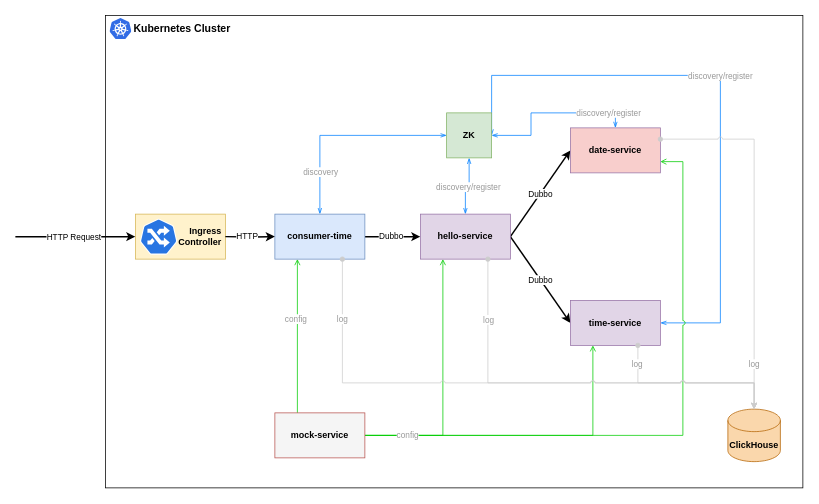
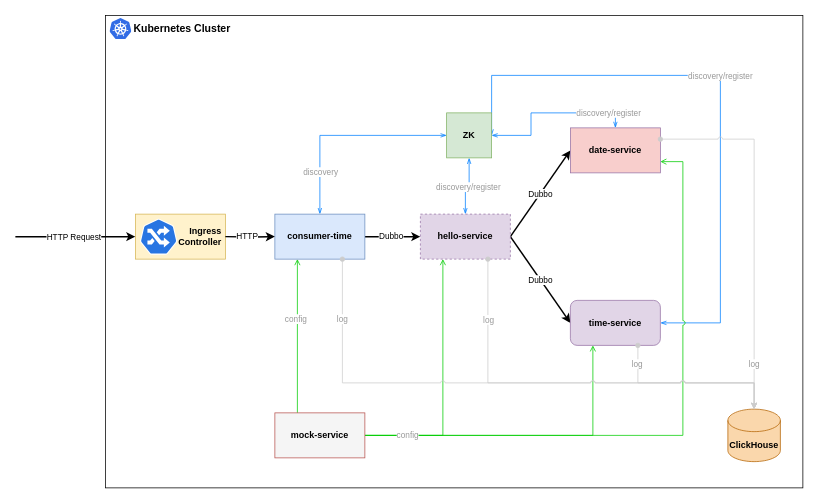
  <mxCell id="0" />
  <mxCell id="1" parent="0" />
  <mxCell id="2" value="" style="rounded=0;whiteSpace=wrap;html=1;" parent="1" vertex="1"><mxGeometry x="140" y="20" width="930" height="630" as="geometry" /></mxCell>
  <mxCell id="3" value="Ingress &lt;br&gt;Controller" style="rounded=0;whiteSpace=wrap;html=1;align=right;spacingRight=3;fillColor=#fff2cc;strokeColor=#d6b656;fontStyle=1" parent="1" vertex="1"><mxGeometry x="180" y="285" width="120" height="60" as="geometry" /></mxCell>
  <mxCell id="4" style="edgeStyle=orthogonalEdgeStyle;rounded=0;orthogonalLoop=1;jettySize=auto;html=1;exitX=1;exitY=0.5;exitDx=0;exitDy=0;entryX=0;entryY=0.5;entryDx=0;entryDy=0;strokeWidth=2;" parent="1" source="8" target="15" edge="1"><mxGeometry relative="1" as="geometry" /></mxCell>
  <mxCell id="5" value="Dubbo" style="edgeLabel;html=1;align=center;verticalAlign=middle;resizable=0;points=[];" parent="4" vertex="1" connectable="0"><mxGeometry x="-0.089" relative="1" as="geometry"><mxPoint y="-1" as="offset" /></mxGeometry></mxCell>
  <mxCell id="6" style="edgeStyle=orthogonalEdgeStyle;rounded=0;orthogonalLoop=1;jettySize=auto;html=1;exitX=0.5;exitY=0;exitDx=0;exitDy=0;entryX=0;entryY=0.5;entryDx=0;entryDy=0;startArrow=openThin;startFill=0;endArrow=openThin;endFill=0;strokeColor=#007FFF;jumpStyle=arc;" parent="1" source="8" target="28" edge="1"><mxGeometry relative="1" as="geometry" /></mxCell>
  <mxCell id="7" value="discovery" style="edgeLabel;html=1;align=center;verticalAlign=middle;resizable=0;points=[];fontColor=#999999;" parent="6" vertex="1" connectable="0"><mxGeometry x="-0.469" y="1" relative="1" as="geometry"><mxPoint x="1" y="16" as="offset" /></mxGeometry></mxCell>
  <mxCell id="8" value="consumer-time" style="rounded=0;whiteSpace=wrap;html=1;fillColor=#dae8fc;strokeColor=#6c8ebf;fontStyle=1" parent="1" vertex="1"><mxGeometry x="366" y="285" width="120" height="60" as="geometry" /></mxCell>
  <mxCell id="9" style="rounded=0;orthogonalLoop=1;jettySize=auto;html=1;exitX=1;exitY=0.5;exitDx=0;exitDy=0;entryX=0;entryY=0.5;entryDx=0;entryDy=0;strokeWidth=2;" parent="1" source="15" target="18" edge="1"><mxGeometry relative="1" as="geometry" /></mxCell>
  <mxCell id="10" value="Dubbo" style="edgeLabel;html=1;align=center;verticalAlign=middle;resizable=0;points=[];" parent="9" vertex="1" connectable="0"><mxGeometry x="-0.006" relative="1" as="geometry"><mxPoint as="offset" /></mxGeometry></mxCell>
  <mxCell id="11" style="edgeStyle=none;rounded=0;orthogonalLoop=1;jettySize=auto;html=1;entryX=0;entryY=0.5;entryDx=0;entryDy=0;exitX=1;exitY=0.5;exitDx=0;exitDy=0;strokeWidth=2;" parent="1" source="15" target="21" edge="1"><mxGeometry relative="1" as="geometry" /></mxCell>
  <mxCell id="12" value="Dubbo" style="edgeLabel;html=1;align=center;verticalAlign=middle;resizable=0;points=[];" parent="11" vertex="1" connectable="0"><mxGeometry x="-0.006" relative="1" as="geometry"><mxPoint as="offset" /></mxGeometry></mxCell>
  <mxCell id="13" style="edgeStyle=orthogonalEdgeStyle;rounded=0;orthogonalLoop=1;jettySize=auto;html=1;exitX=0.5;exitY=0;exitDx=0;exitDy=0;entryX=0.5;entryY=1;entryDx=0;entryDy=0;startArrow=openThin;startFill=0;endArrow=openThin;endFill=0;strokeColor=#007FFF;jumpStyle=arc;" parent="1" source="15" target="28" edge="1"><mxGeometry relative="1" as="geometry" /></mxCell>
  <mxCell id="14" value="discovery/register" style="edgeLabel;html=1;align=center;verticalAlign=middle;resizable=0;points=[];fontColor=#999999;" parent="13" vertex="1" connectable="0"><mxGeometry x="0.032" y="-1" relative="1" as="geometry"><mxPoint as="offset" /></mxGeometry></mxCell>
- <mxCell id="15" value="hello-service" style="rounded=0;whiteSpace=wrap;html=1;fillColor=#e1d5e7;strokeColor=#9673a6;fontStyle=1" parent="1" vertex="1"><mxGeometry x="560" y="285" width="120" height="60" as="geometry" /></mxCell>
+ <mxCell id="15" value="hello-service" style="rounded=0;whiteSpace=wrap;html=1;fillColor=#e1d5e7;strokeColor=#9673a6;fontStyle=1;dashed=1;" parent="1" vertex="1"><mxGeometry x="560" y="285" width="120" height="60" as="geometry" /></mxCell>
  <mxCell id="16" style="edgeStyle=orthogonalEdgeStyle;rounded=0;orthogonalLoop=1;jettySize=auto;html=1;exitX=0.5;exitY=0;exitDx=0;exitDy=0;entryX=1;entryY=0.5;entryDx=0;entryDy=0;startArrow=openThin;startFill=0;endArrow=openThin;endFill=0;strokeColor=#007FFF;jumpStyle=arc;" parent="1" source="18" target="28" edge="1"><mxGeometry relative="1" as="geometry" /></mxCell>
  <mxCell id="17" value="discovery/register" style="edgeLabel;html=1;align=center;verticalAlign=middle;resizable=0;points=[];fontColor=#999999;" parent="16" vertex="1" connectable="0"><mxGeometry x="-0.717" y="-1" relative="1" as="geometry"><mxPoint as="offset" /></mxGeometry></mxCell>
  <mxCell id="18" value="date-service" style="rounded=0;whiteSpace=wrap;html=1;fillColor=#f8cecc;strokeColor=#9673a6;fontStyle=1;" parent="1" vertex="1"><mxGeometry x="760" y="170" width="120" height="60" as="geometry" /></mxCell>
  <mxCell id="19" style="edgeStyle=orthogonalEdgeStyle;rounded=0;orthogonalLoop=1;jettySize=auto;html=1;exitX=1;exitY=0.5;exitDx=0;exitDy=0;startArrow=openThin;startFill=0;endArrow=openThin;endFill=0;entryX=1;entryY=0.5;entryDx=0;entryDy=0;strokeColor=#007FFF;jumpStyle=arc;" parent="1" source="21" target="28" edge="1"><mxGeometry relative="1" as="geometry"><mxPoint x="640" y="50" as="targetPoint" /><Array as="points"><mxPoint x="960" y="430" /><mxPoint x="960" y="100" /></Array></mxGeometry></mxCell>
  <mxCell id="20" value="discovery/register" style="edgeLabel;html=1;align=center;verticalAlign=middle;resizable=0;points=[];fontColor=#999999;" parent="19" vertex="1" connectable="0"><mxGeometry x="0.035" relative="1" as="geometry"><mxPoint as="offset" /></mxGeometry></mxCell>
- <mxCell id="21" value="time-service" style="rounded=0;whiteSpace=wrap;html=1;fillColor=#e1d5e7;strokeColor=#9673a6;fontStyle=1" parent="1" vertex="1"><mxGeometry x="760" y="400" width="120" height="60" as="geometry" /></mxCell>
+ <mxCell id="21" value="time-service" style="whiteSpace=wrap;html=1;fillColor=#e1d5e7;strokeColor=#9673a6;fontStyle=1;rounded=1;" parent="1" vertex="1"><mxGeometry x="760" y="400" width="120" height="60" as="geometry" /></mxCell>
  <mxCell id="22" value="" style="html=1;dashed=0;whitespace=wrap;fillColor=#2875E2;strokeColor=#ffffff;points=[[0.005,0.63,0],[0.1,0.2,0],[0.9,0.2,0],[0.5,0,0],[0.995,0.63,0],[0.72,0.99,0],[0.5,1,0],[0.28,0.99,0]];shape=mxgraph.kubernetes.icon;prIcon=ing" parent="1" vertex="1"><mxGeometry x="186" y="291" width="50" height="48" as="geometry" /></mxCell>
  <mxCell id="23" value="" style="endArrow=classic;html=1;entryX=0;entryY=0.5;entryDx=0;entryDy=0;fontStyle=1;strokeWidth=2;" parent="1" target="3" edge="1"><mxGeometry width="50" height="50" relative="1" as="geometry"><mxPoint x="20" y="315" as="sourcePoint" /><mxPoint x="30" y="296" as="targetPoint" /></mxGeometry></mxCell>
  <mxCell id="24" value="HTTP Request" style="edgeLabel;html=1;align=center;verticalAlign=middle;resizable=0;points=[];" parent="23" vertex="1" connectable="0"><mxGeometry x="-0.339" y="1" relative="1" as="geometry"><mxPoint x="24" y="1" as="offset" /></mxGeometry></mxCell>
  <mxCell id="25" value="" style="aspect=fixed;html=1;points=[];align=center;image;fontSize=12;image=img/lib/mscae/Kubernetes.svg;" parent="1" vertex="1"><mxGeometry x="146" y="24" width="29.17" height="28" as="geometry" /></mxCell>
  <mxCell id="26" value="Kubernetes Cluster" style="text;html=1;strokeColor=none;fillColor=none;align=center;verticalAlign=middle;whiteSpace=wrap;rounded=0;fontSize=14;fontStyle=1" parent="1" vertex="1"><mxGeometry x="175.17" y="28" width="134.83" height="20" as="geometry" /></mxCell>
  <mxCell id="27" value="ClickHouse" style="shape=cylinder3;whiteSpace=wrap;html=1;boundedLbl=1;backgroundOutline=1;size=15;fontStyle=1;fillColor=#fad7ac;strokeColor=#b46504;" parent="1" vertex="1"><mxGeometry x="970" y="545" width="70" height="70" as="geometry" /></mxCell>
  <mxCell id="28" value="ZK" style="rounded=0;whiteSpace=wrap;html=1;fontStyle=1;fillColor=#d5e8d4;strokeColor=#82b366;" parent="1" vertex="1"><mxGeometry x="595" y="150" width="60" height="60" as="geometry" /></mxCell>
  <mxCell id="29" style="edgeStyle=orthogonalEdgeStyle;rounded=0;orthogonalLoop=1;jettySize=auto;html=1;exitX=0.25;exitY=0;exitDx=0;exitDy=0;entryX=0.25;entryY=1;entryDx=0;entryDy=0;endArrow=open;endFill=0;strokeColor=#00CC00;jumpStyle=arc;" parent="1" source="35" target="8" edge="1"><mxGeometry relative="1" as="geometry" /></mxCell>
  <mxCell id="30" value="config" style="edgeLabel;html=1;align=center;verticalAlign=middle;resizable=0;points=[];fontColor=#999999;" parent="29" vertex="1" connectable="0"><mxGeometry x="0.044" relative="1" as="geometry"><mxPoint x="-3" y="-19" as="offset" /></mxGeometry></mxCell>
  <mxCell id="31" style="edgeStyle=orthogonalEdgeStyle;rounded=0;orthogonalLoop=1;jettySize=auto;html=1;entryX=0.25;entryY=1;entryDx=0;entryDy=0;endArrow=open;endFill=0;strokeColor=#00CC00;jumpStyle=arc;" parent="1" source="35" target="15" edge="1"><mxGeometry relative="1" as="geometry" /></mxCell>
  <mxCell id="32" style="edgeStyle=orthogonalEdgeStyle;rounded=0;orthogonalLoop=1;jettySize=auto;html=1;entryX=0.25;entryY=1;entryDx=0;entryDy=0;endArrow=open;endFill=0;strokeColor=#00CC00;jumpStyle=arc;" parent="1" source="35" target="21" edge="1"><mxGeometry relative="1" as="geometry" /></mxCell>
  <mxCell id="33" style="edgeStyle=orthogonalEdgeStyle;rounded=0;orthogonalLoop=1;jettySize=auto;html=1;entryX=1;entryY=0.75;entryDx=0;entryDy=0;endArrow=open;endFill=0;strokeColor=#00CC00;jumpStyle=arc;exitX=1;exitY=0.5;exitDx=0;exitDy=0;" parent="1" source="35" target="18" edge="1"><mxGeometry relative="1" as="geometry"><Array as="points"><mxPoint x="910" y="580" /><mxPoint x="910" y="215" /></Array></mxGeometry></mxCell>
  <mxCell id="34" value="config" style="edgeLabel;html=1;align=center;verticalAlign=middle;resizable=0;points=[];fontColor=#999999;" parent="33" vertex="1" connectable="0"><mxGeometry x="-0.862" relative="1" as="geometry"><mxPoint x="-1" y="-1" as="offset" /></mxGeometry></mxCell>
  <mxCell id="35" value="mock-service" style="rounded=0;whiteSpace=wrap;html=1;fontStyle=1;fillColor=#f5f5f5;strokeColor=#b85450;" parent="1" vertex="1"><mxGeometry x="366" y="550" width="120" height="60" as="geometry" /></mxCell>
  <mxCell id="36" style="edgeStyle=orthogonalEdgeStyle;rounded=0;orthogonalLoop=1;jettySize=auto;html=1;exitX=0.75;exitY=1;exitDx=0;exitDy=0;jumpStyle=arc;strokeColor=#CCCCCC;startArrow=oval;startFill=1;" parent="1" source="8" target="27" edge="1"><mxGeometry relative="1" as="geometry"><Array as="points"><mxPoint x="456" y="510" /><mxPoint x="1005" y="510" /></Array></mxGeometry></mxCell>
  <mxCell id="37" value="log" style="edgeLabel;html=1;align=center;verticalAlign=middle;resizable=0;points=[];fontColor=#999999;" parent="36" vertex="1" connectable="0"><mxGeometry x="-0.788" y="1" relative="1" as="geometry"><mxPoint x="-2" as="offset" /></mxGeometry></mxCell>
  <mxCell id="38" style="edgeStyle=orthogonalEdgeStyle;rounded=0;orthogonalLoop=1;jettySize=auto;html=1;exitX=0.75;exitY=1;exitDx=0;exitDy=0;entryX=0.5;entryY=0;entryDx=0;entryDy=0;entryPerimeter=0;jumpStyle=arc;strokeColor=#CCCCCC;startArrow=oval;startFill=1;" parent="1" source="15" target="27" edge="1"><mxGeometry relative="1" as="geometry"><Array as="points"><mxPoint x="650" y="510" /><mxPoint x="1005" y="510" /></Array></mxGeometry></mxCell>
  <mxCell id="39" value="log" style="edgeLabel;html=1;align=center;verticalAlign=middle;resizable=0;points=[];fontColor=#999999;" parent="38" vertex="1" connectable="0"><mxGeometry x="-0.713" relative="1" as="geometry"><mxPoint as="offset" /></mxGeometry></mxCell>
  <mxCell id="40" style="edgeStyle=orthogonalEdgeStyle;rounded=0;orthogonalLoop=1;jettySize=auto;html=1;exitX=1;exitY=0.25;exitDx=0;exitDy=0;entryX=0.5;entryY=0;entryDx=0;entryDy=0;entryPerimeter=0;jumpStyle=arc;strokeColor=#CCCCCC;startArrow=oval;startFill=1;" parent="1" source="18" target="27" edge="1"><mxGeometry relative="1" as="geometry" /></mxCell>
  <mxCell id="41" value="log" style="edgeLabel;html=1;align=center;verticalAlign=middle;resizable=0;points=[];fontColor=#999999;" parent="40" vertex="1" connectable="0"><mxGeometry x="0.75" y="1" relative="1" as="geometry"><mxPoint x="-2" as="offset" /></mxGeometry></mxCell>
  <mxCell id="42" style="edgeStyle=orthogonalEdgeStyle;rounded=0;orthogonalLoop=1;jettySize=auto;html=1;exitX=0.75;exitY=1;exitDx=0;exitDy=0;entryX=0.5;entryY=0;entryDx=0;entryDy=0;entryPerimeter=0;jumpStyle=arc;strokeColor=#CCCCCC;startArrow=oval;startFill=1;" parent="1" source="21" target="27" edge="1"><mxGeometry relative="1" as="geometry"><Array as="points"><mxPoint x="850" y="510" /><mxPoint x="1005" y="510" /></Array></mxGeometry></mxCell>
  <mxCell id="43" value="log" style="edgeLabel;html=1;align=center;verticalAlign=middle;resizable=0;points=[];fontColor=#999999;" parent="42" vertex="1" connectable="0"><mxGeometry x="-0.8" relative="1" as="geometry"><mxPoint x="-2" as="offset" /></mxGeometry></mxCell>
  <mxCell id="44" style="edgeStyle=orthogonalEdgeStyle;rounded=0;orthogonalLoop=1;jettySize=auto;html=1;exitX=1;exitY=0.5;exitDx=0;exitDy=0;entryX=0;entryY=0.5;entryDx=0;entryDy=0;strokeWidth=2;" parent="1" target="8" edge="1"><mxGeometry relative="1" as="geometry"><mxPoint x="300" y="315" as="sourcePoint" /></mxGeometry></mxCell>
  <mxCell id="45" value="HTTP" style="edgeLabel;html=1;align=center;verticalAlign=middle;resizable=0;points=[];" parent="44" vertex="1" connectable="0"><mxGeometry x="-0.15" y="1" relative="1" as="geometry"><mxPoint as="offset" /></mxGeometry></mxCell>
